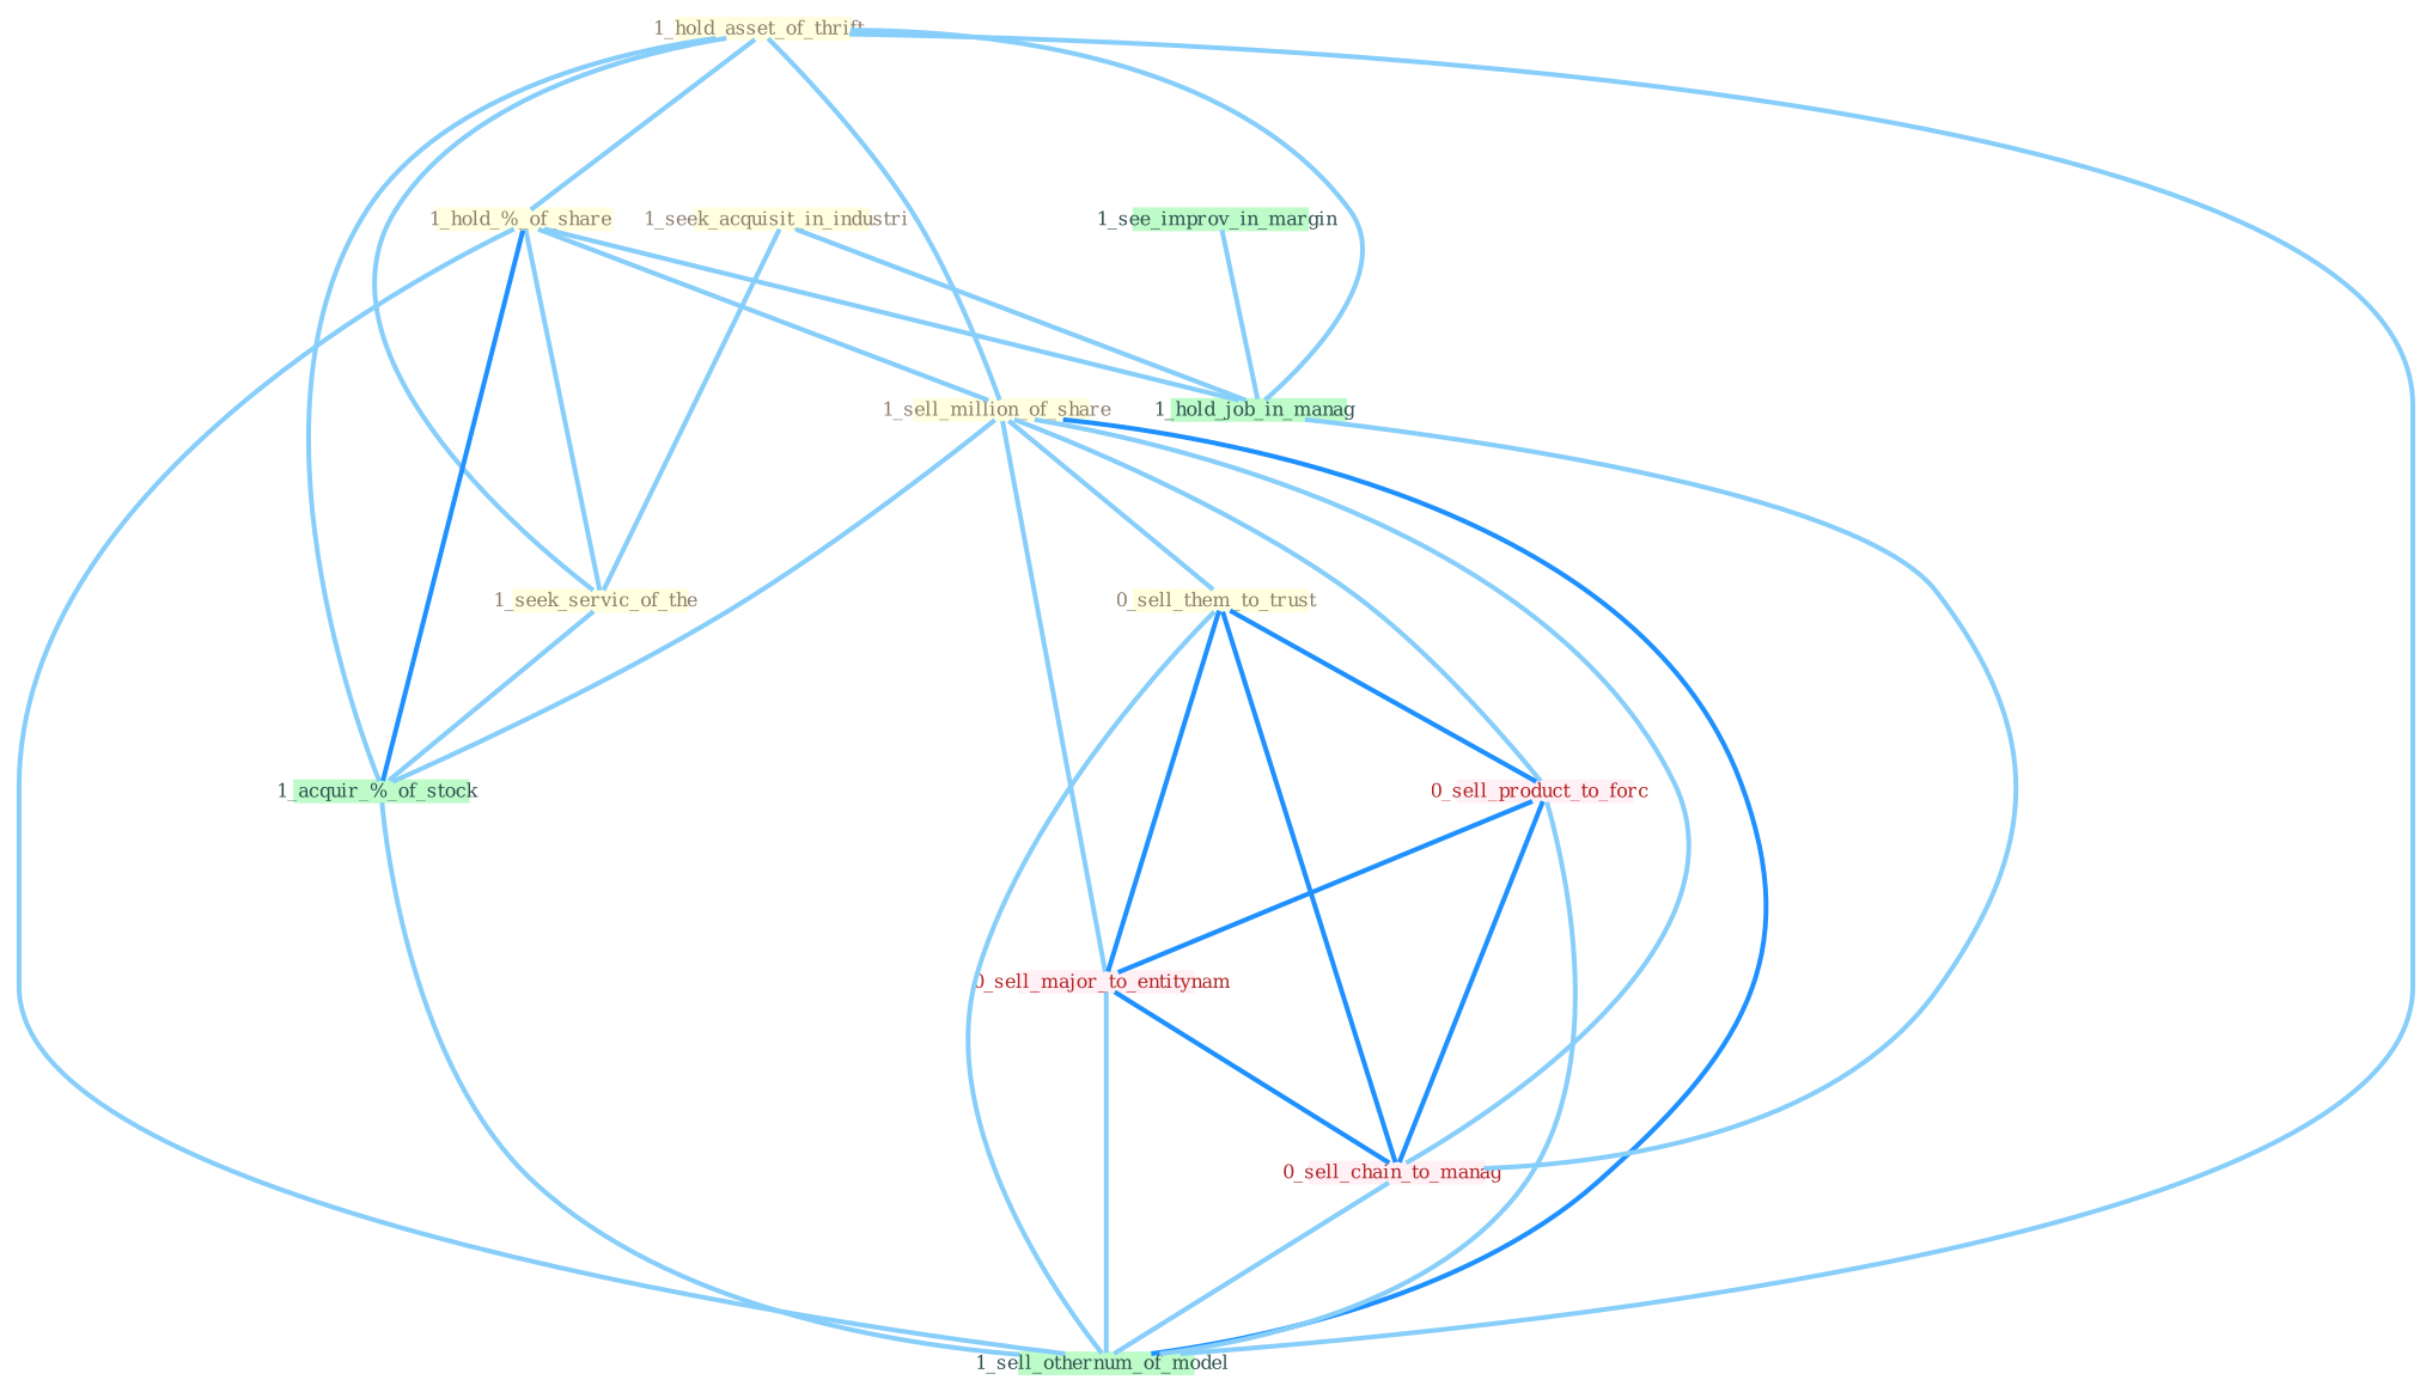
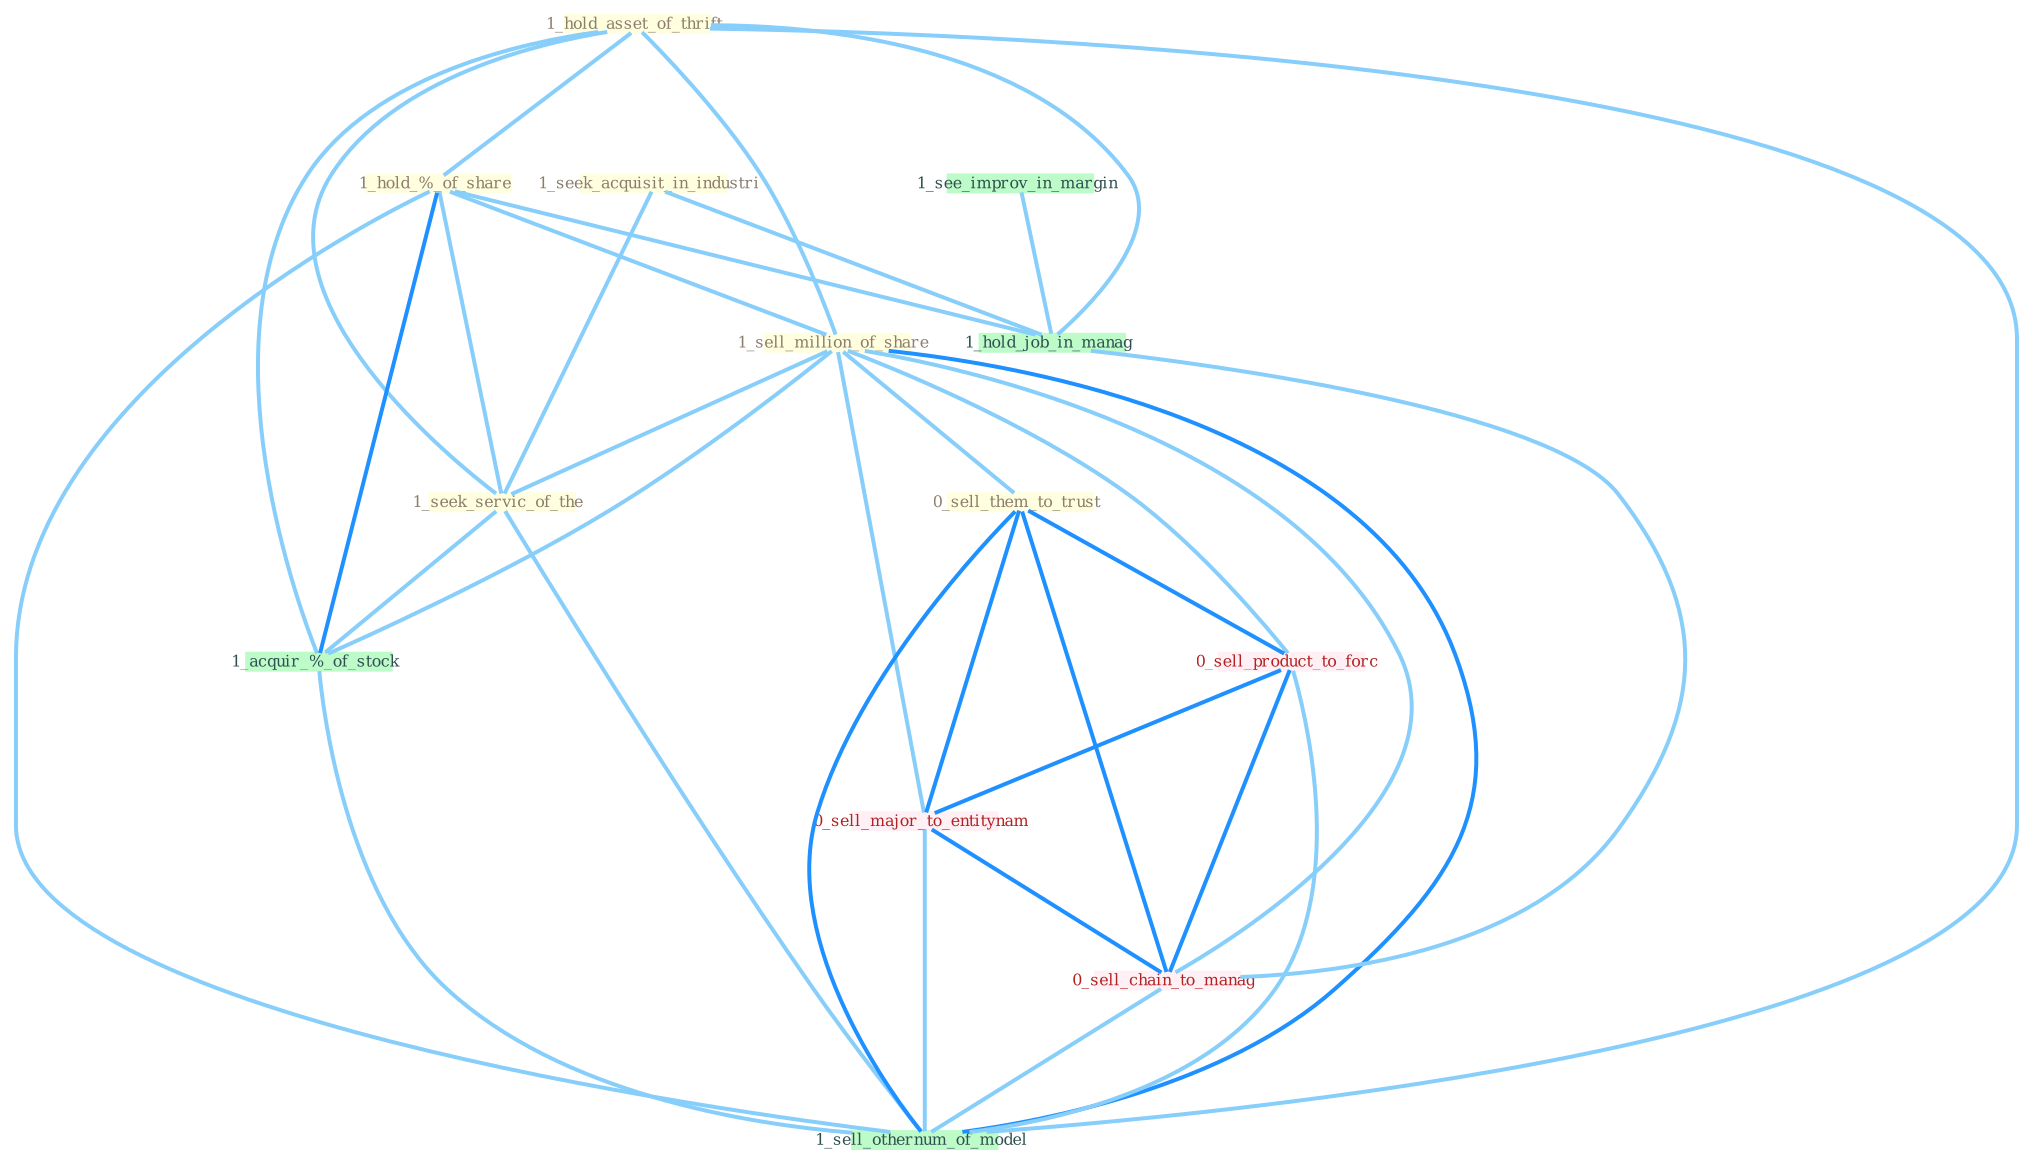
  graph {
    node [color="#ffffe0" fixedsize=true fontcolor="#8b7d6b" fontsize=4 shape=polygon style=filled]
    edge [color="#87cefa" w=1]
    "1_hold_asset_of_thrift " [height=.06 width=.5]
    "1_hold_%_of_share " [height=.06 width=.5]
    "1_seek_acquisit_in_industri " [height=.06 width=.5]
    "1_sell_million_of_share " [height=.06 width=.5]
    "1_seek_servic_of_the " [height=.06 width=.5]
    "0_sell_them_to_trust " [height=.06 width=.5]
    "0_sell_product_to_forc " [color="#fff0f5" fontcolor="#b22222" height=.06 width=.5]
    "0_sell_major_to_entitynam " [color="#fff0f5" fontcolor="#b22222" height=.06 width=.5]
    "0_sell_chain_to_manag " [color="#fff0f5" fontcolor="#b22222" height=.06 width=.5]
    "1_acquir_%_of_stock " [color="#BDFCC9" fontcolor="#2f4f4f" height=.06 width=.5]
    "1_hold_job_in_manag " [color="#BDFCC9" fontcolor="#2f4f4f" height=.06 width=.5]
    "1_sell_othernum_of_model " [color="#BDFCC9" fontcolor="#2f4f4f" height=.06 width=.5]
    "1_see_improv_in_margin " [color="#BDFCC9" fontcolor="#2f4f4f" height=.06 width=.5]
    subgraph sub_1 {
      "1_hold_asset_of_thrift "
      "1_hold_%_of_share "
      "1_seek_acquisit_in_industri "
      "1_sell_million_of_share "
      "1_seek_servic_of_the "
      "0_sell_them_to_trust "
    }
    subgraph sub_2 {
      "0_sell_product_to_forc "
      "0_sell_major_to_entitynam "
      "0_sell_chain_to_manag "
    }
    "1_hold_asset_of_thrift " -- "1_hold_%_of_share " [w=2]
    "1_hold_asset_of_thrift " -- "1_sell_million_of_share "
    "1_hold_asset_of_thrift " -- "1_seek_servic_of_the "
    "1_hold_asset_of_thrift " -- "1_acquir_%_of_stock "
    "1_hold_asset_of_thrift " -- "1_hold_job_in_manag "
    "1_hold_asset_of_thrift " -- "1_sell_othernum_of_model "
    "1_hold_%_of_share " -- "1_sell_million_of_share " [w=2]
    "1_hold_%_of_share " -- "1_seek_servic_of_the "
    "1_hold_%_of_share " -- "1_acquir_%_of_stock " [color="#1e90ff" w=2]
    "1_hold_%_of_share " -- "1_hold_job_in_manag "
    "1_hold_%_of_share " -- "1_sell_othernum_of_model "
    "1_seek_acquisit_in_industri " -- "1_seek_servic_of_the "
    "1_seek_acquisit_in_industri " -- "1_hold_job_in_manag "
+   "1_sell_million_of_share " -- "1_seek_servic_of_the "
    "1_sell_million_of_share " -- "0_sell_them_to_trust "
    "1_sell_million_of_share " -- "0_sell_product_to_forc "
    "1_sell_million_of_share " -- "0_sell_major_to_entitynam "
    "1_sell_million_of_share " -- "0_sell_chain_to_manag "
    "1_sell_million_of_share " -- "1_acquir_%_of_stock "
    "1_sell_million_of_share " -- "1_sell_othernum_of_model " [color="#1e90ff" w=2]
    "1_seek_servic_of_the " -- "1_acquir_%_of_stock "
+   "1_seek_servic_of_the " -- "1_sell_othernum_of_model "
    "0_sell_them_to_trust " -- "0_sell_product_to_forc " [color="#1e90ff" w=2]
    "0_sell_them_to_trust " -- "0_sell_major_to_entitynam " [color="#1e90ff" w=2]
    "0_sell_them_to_trust " -- "0_sell_chain_to_manag " [color="#1e90ff" w=2]
-   "0_sell_them_to_trust " -- "1_sell_othernum_of_model "
+   "0_sell_them_to_trust " -- "1_sell_othernum_of_model " [color="#1e90ff"]
    "0_sell_product_to_forc " -- "0_sell_major_to_entitynam " [color="#1e90ff" w=2]
    "0_sell_product_to_forc " -- "0_sell_chain_to_manag " [color="#1e90ff" w=2]
    "0_sell_product_to_forc " -- "1_sell_othernum_of_model "
    "0_sell_major_to_entitynam " -- "0_sell_chain_to_manag " [color="#1e90ff" w=2]
    "0_sell_major_to_entitynam " -- "1_sell_othernum_of_model "
    "0_sell_chain_to_manag " -- "1_sell_othernum_of_model "
    "1_acquir_%_of_stock " -- "1_sell_othernum_of_model "
    "1_hold_job_in_manag " -- "0_sell_chain_to_manag "
    "1_see_improv_in_margin " -- "1_hold_job_in_manag "
  }
